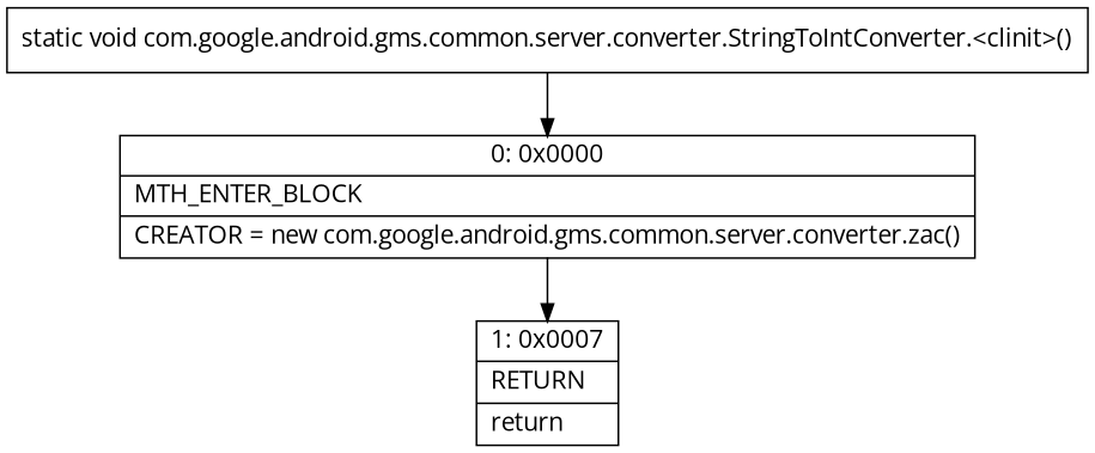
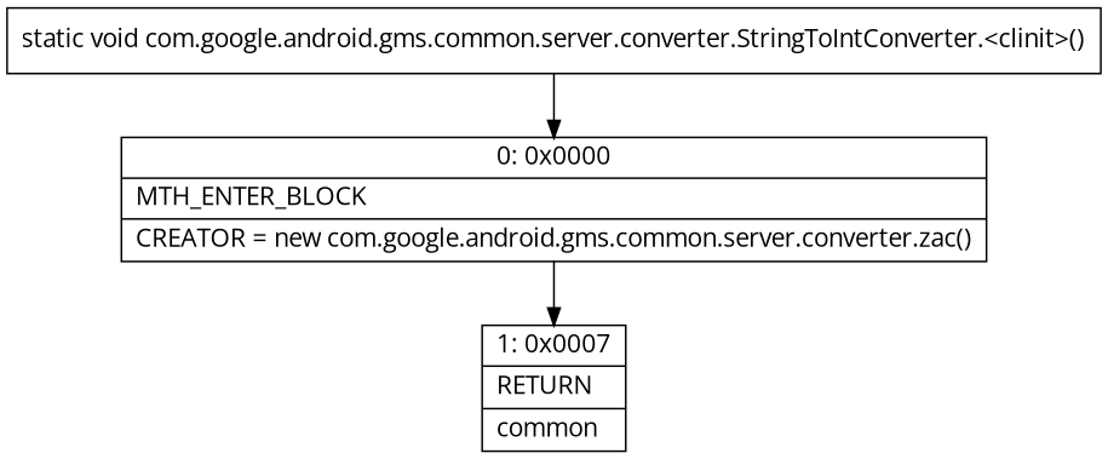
  digraph {
    fontname="Open Sans"
    node [shape=record fontname="Open Sans"]
    edge [fontname="Open Sans"]
    n1 [label="{0\:\ 0x0000|MTH_ENTER_BLOCK\l|CREATOR = new com.google.android.gms.common.server.converter.zac()\l}"]
-   n2 [label="{1\:\ 0x0007|RETURN\l|return\l}"]
+   n2 [label="{1\:\ 0x0007|RETURN\l|common\l}"]
    n3 [label="{static void com.google.android.gms.common.server.converter.StringToIntConverter.\<clinit\>() }"]
    n1 -> n2
    n3 -> n1
  }
